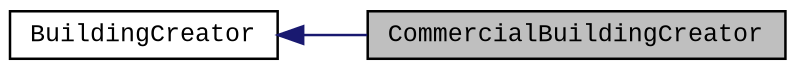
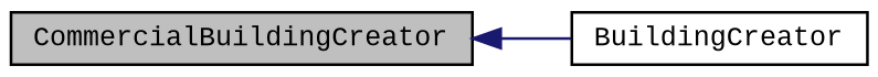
  digraph {
    rankdir=LR
    fontname="Liberation Mono"
    node [color=black fontname="Liberation Mono" fontsize=10 shape=record style=filled]
    n1 [fillcolor=grey75 fontcolor=black height=0.2 label=CommercialBuildingCreator width=0.4]
    n2 [fillcolor=white height=0.2 label=BuildingCreator width=0.4]
-   n2 -> n1 [color=midnightblue dir=back fontname="Liberation Mono" fontsize=10 labelfontname=Helvetica labelfontsize=10 style=solid]
+   n1 -> n2 [color=midnightblue dir=back fontname="Liberation Mono" fontsize=10 labelfontname=Helvetica labelfontsize=10 style=solid]
  }
